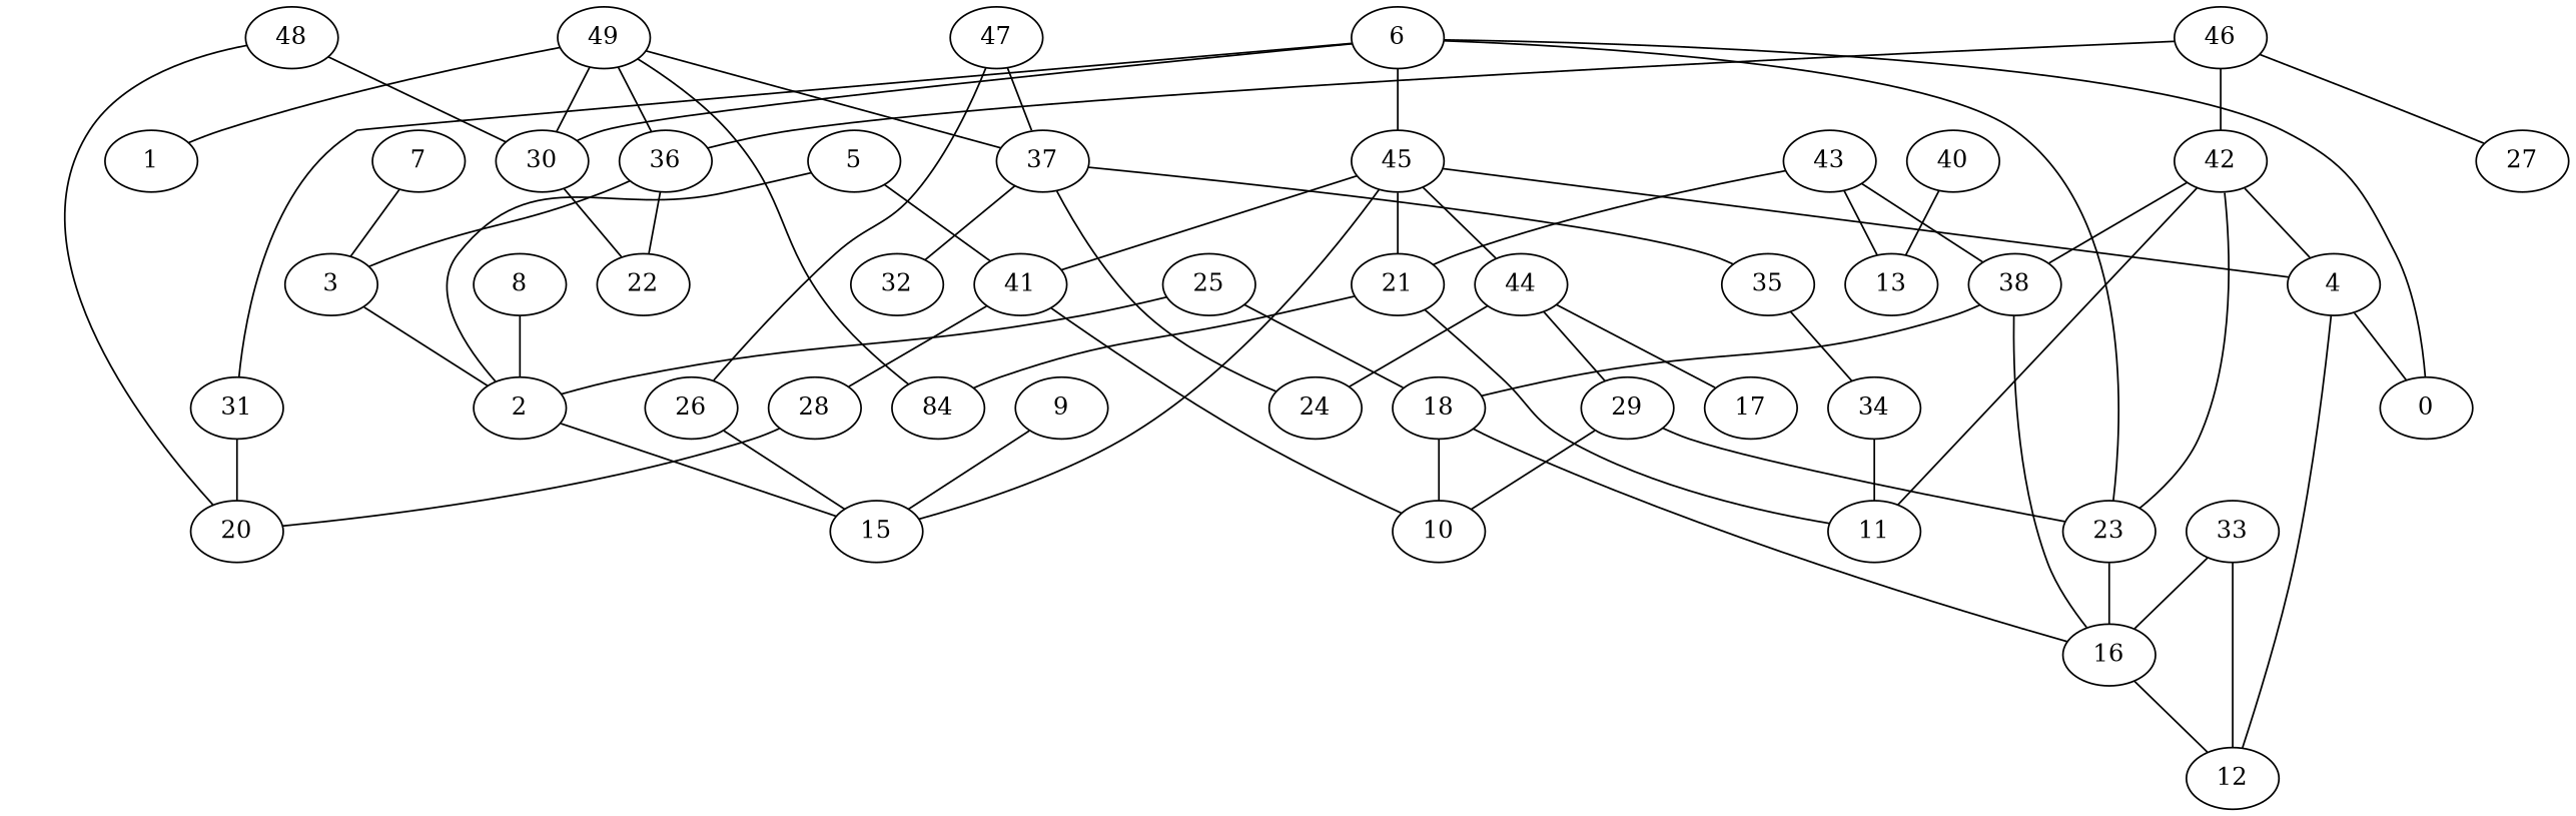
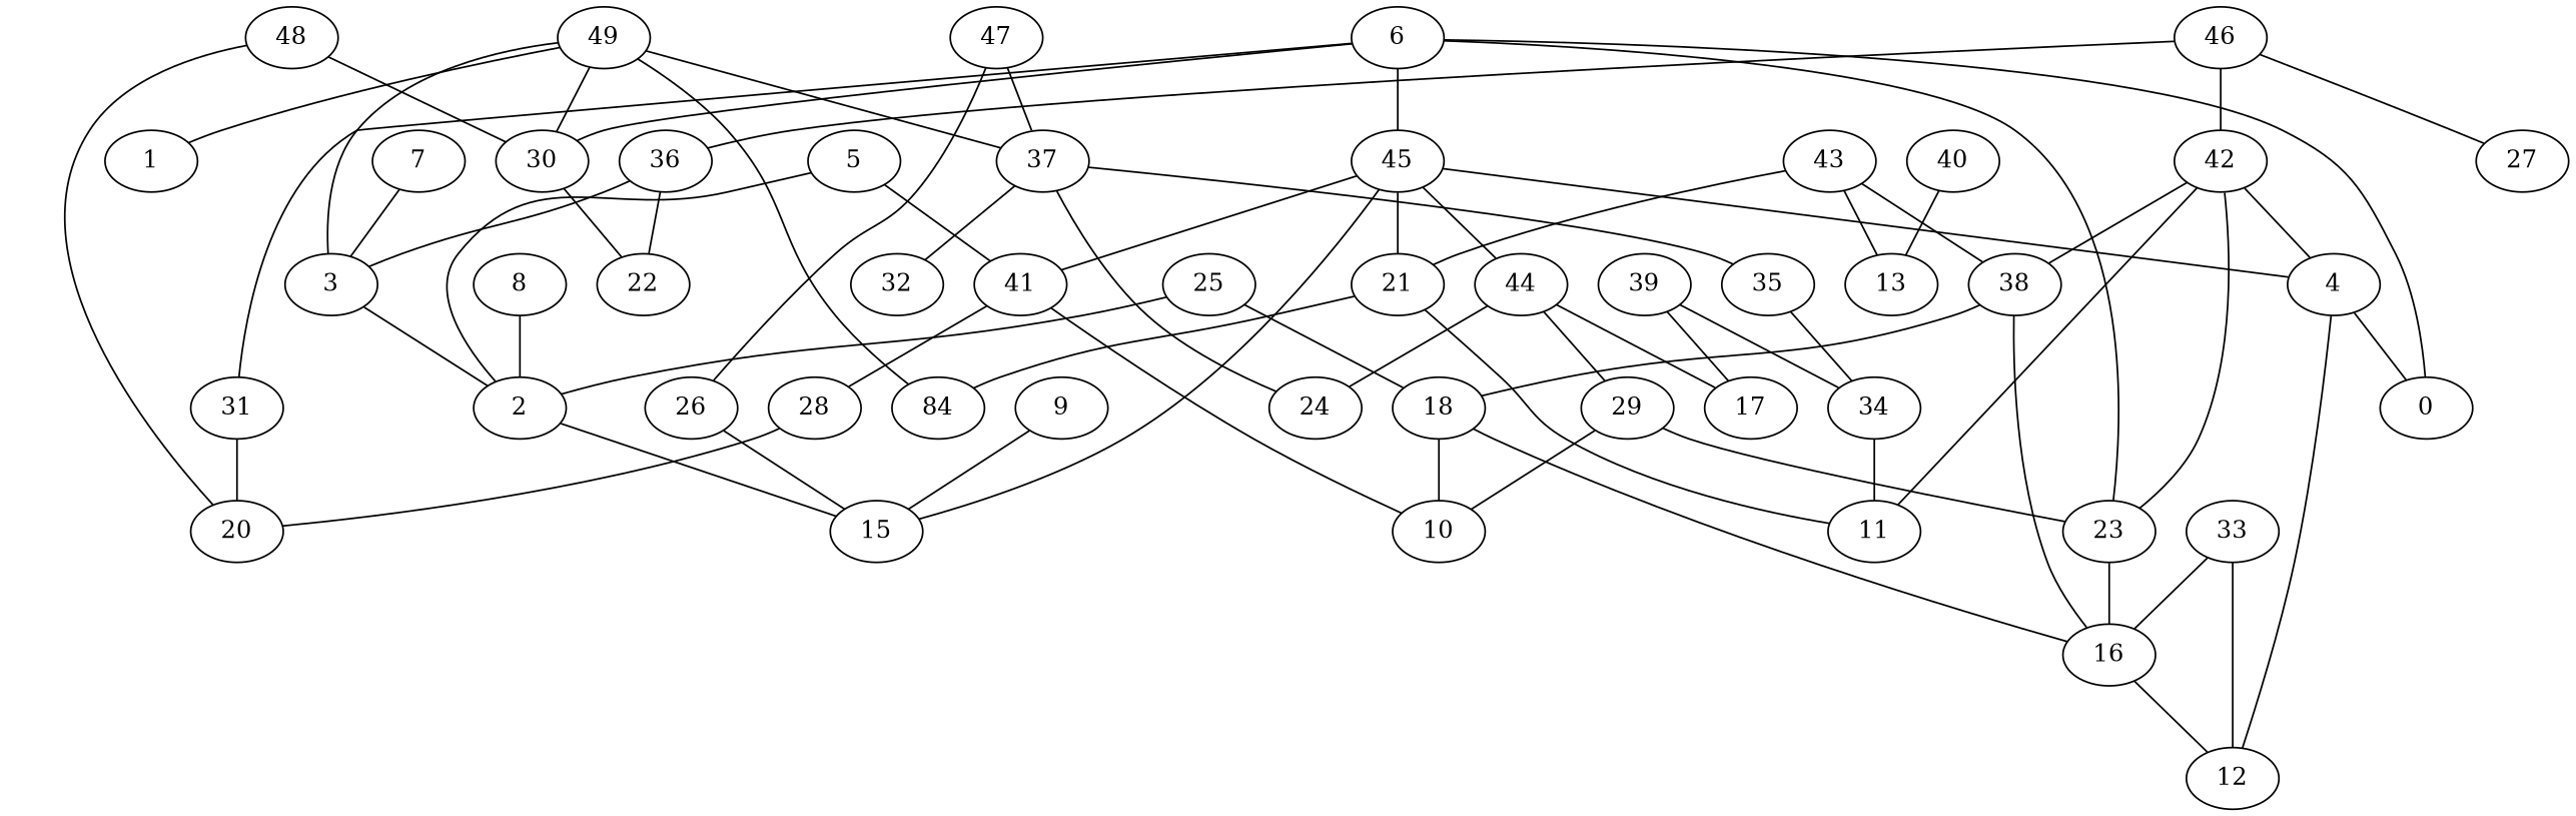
  digraph {
    edge [color=black dir=none]
    31
    20
    43
    38
    13
    21
    18
    16
    9
    15
    26
    33
    12
    48
    30
    22
+   39
    34
    17
    11
    10
    5
    2
    41
    28
    7
    3
    47
    37
    24
    32
    35
    25
    42
    4
    23
    0
    49
    n39 [label=84]
    1
    6
    45
    44
    29
    46
    27
    36
    40
    8
    subgraph sub_1 {
      31
      20
      43
      38
      13
      21
      18
      16
      9
      15
      26
      33
      12
      48
      30
      22
+     39
      34
      17
      11
      10
      5
      2
      41
      28
      7
      3
      47
      37
      24
      32
      35
      25
      42
      4
      23
      0
      49
      n39
      1
      6
      45
      44
      29
      46
      27
      36
      40
      8
    }
    31 -> 20
    43 -> 38
    43 -> 13
    43 -> 21
    38 -> 18
    38 -> 16
    21 -> 11
    21 -> n39
    18 -> 16
    18 -> 10
    16 -> 12
    9 -> 15
    26 -> 15
    33 -> 16
    33 -> 12
    48 -> 20
    48 -> 30
    30 -> 22
+   39 -> 34
+   39 -> 17
    34 -> 11
    5 -> 2
    5 -> 41
    2 -> 15
    41 -> 10
    41 -> 28
    28 -> 20
    7 -> 3
    3 -> 2
    47 -> 26
    47 -> 37
    37 -> 24
    37 -> 32
    37 -> 35
    35 -> 34
    25 -> 18
    25 -> 2
    42 -> 38
    42 -> 11
    42 -> 4
    42 -> 23
    4 -> 12
    4 -> 0
    23 -> 16
    49 -> 30
-   49 -> 36
+   49 -> 3
    49 -> 37
    49 -> n39
    49 -> 1
    6 -> 31
    6 -> 30
    6 -> 23
    6 -> 0
    6 -> 45
    45 -> 21
    45 -> 15
    45 -> 41
    45 -> 4
    45 -> 44
    44 -> 17
    44 -> 24
    44 -> 29
    29 -> 10
    29 -> 23
    46 -> 42
    46 -> 27
    46 -> 36
    36 -> 22
    36 -> 3
    40 -> 13
    8 -> 2
  }
